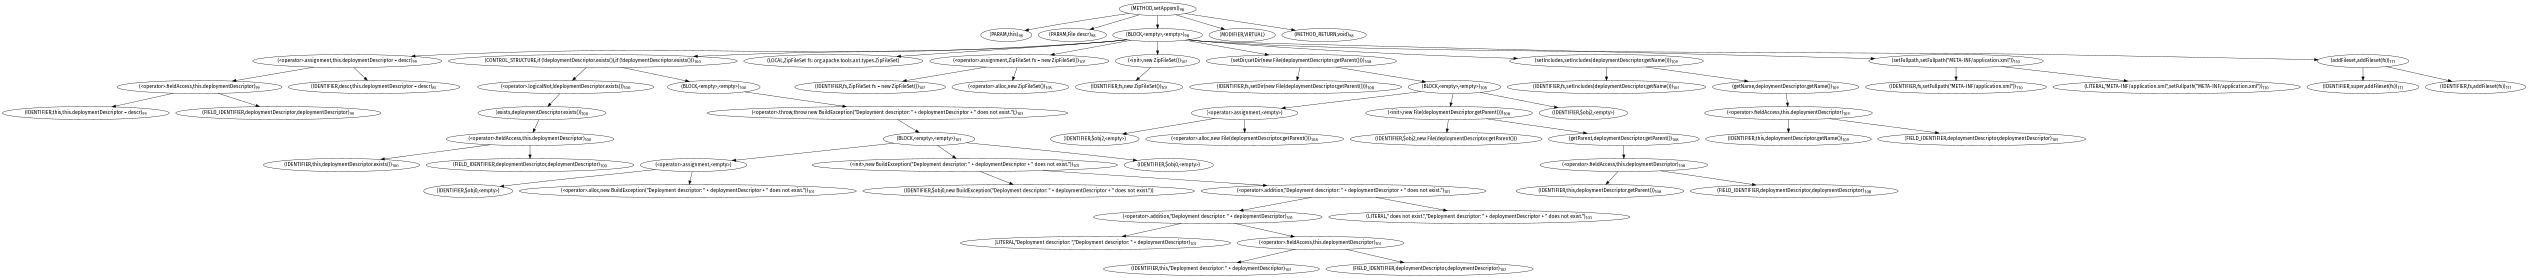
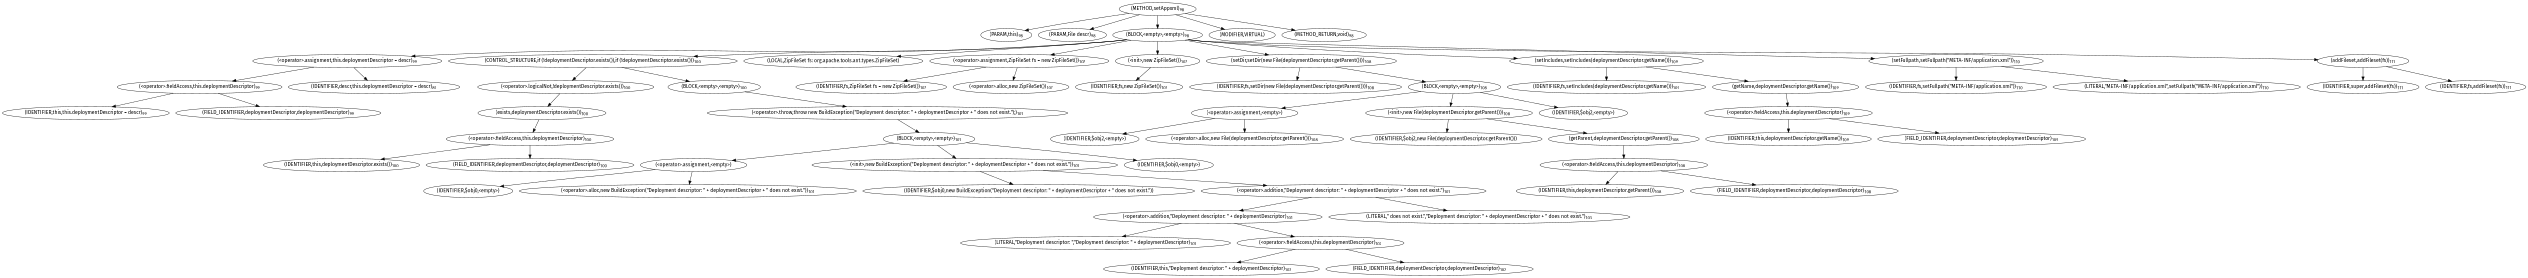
  digraph {
    fontname="Fira Sans"
    node [fontname="Fira Sans"]
    edge [fontname="Fira Sans"]
    n1 [label=<(METHOD,setAppxml)<SUB>98</SUB>>]
    n2 [label=<(PARAM,this)<SUB>98</SUB>>]
    n3 [label=<(PARAM,File descr)<SUB>98</SUB>>]
    n4 [label=<(BLOCK,&lt;empty&gt;,&lt;empty&gt;)<SUB>98</SUB>>]
    n5 [label=<(MODIFIER,VIRTUAL)>]
    n6 [label=<(METHOD_RETURN,void)<SUB>98</SUB>>]
    n7 [label=<(&lt;operator&gt;.assignment,this.deploymentDescriptor = descr)<SUB>99</SUB>>]
    n8 [label=<(CONTROL_STRUCTURE,if (!deploymentDescriptor.exists()),if (!deploymentDescriptor.exists()))<SUB>100</SUB>>]
    n9 [label=<(LOCAL,ZipFileSet fs: org.apache.tools.ant.types.ZipFileSet)>]
    n10 [label=<(&lt;operator&gt;.assignment,ZipFileSet fs = new ZipFileSet())<SUB>107</SUB>>]
    n11 [label=<(&lt;init&gt;,new ZipFileSet())<SUB>107</SUB>>]
    n12 [label=<(setDir,setDir(new File(deploymentDescriptor.getParent())))<SUB>108</SUB>>]
    n13 [label=<(setIncludes,setIncludes(deploymentDescriptor.getName()))<SUB>109</SUB>>]
    n14 [label=<(setFullpath,setFullpath(&quot;META-INF/application.xml&quot;))<SUB>110</SUB>>]
    n15 [label=<(addFileset,addFileset(fs))<SUB>111</SUB>>]
    n16 [label=<(&lt;operator&gt;.fieldAccess,this.deploymentDescriptor)<SUB>99</SUB>>]
    n17 [label=<(IDENTIFIER,descr,this.deploymentDescriptor = descr)<SUB>89</SUB>>]
    n18 [label=<(&lt;operator&gt;.logicalNot,!deploymentDescriptor.exists())<SUB>100</SUB>>]
    n19 [label=<(BLOCK,&lt;empty&gt;,&lt;empty&gt;)<SUB>100</SUB>>]
    n20 [label=<(IDENTIFIER,fs,ZipFileSet fs = new ZipFileSet())<SUB>107</SUB>>]
-   n21 [label=<(&lt;operator&gt;.alloc,new ZipFileSet())<SUB>105</SUB>>]
+   n21 [label=<(&lt;operator&gt;.alloc,new ZipFileSet())<SUB>107</SUB>>]
    n22 [label=<(IDENTIFIER,fs,new ZipFileSet())<SUB>107</SUB>>]
    n23 [label=<(IDENTIFIER,fs,setDir(new File(deploymentDescriptor.getParent())))<SUB>108</SUB>>]
    n24 [label=<(BLOCK,&lt;empty&gt;,&lt;empty&gt;)<SUB>108</SUB>>]
    n25 [label=<(IDENTIFIER,fs,setIncludes(deploymentDescriptor.getName()))<SUB>109</SUB>>]
    n26 [label=<(getName,deploymentDescriptor.getName())<SUB>109</SUB>>]
    n27 [label=<(IDENTIFIER,fs,setFullpath(&quot;META-INF/application.xml&quot;))<SUB>110</SUB>>]
    n28 [label=<(LITERAL,&quot;META-INF/application.xml&quot;,setFullpath(&quot;META-INF/application.xml&quot;))<SUB>110</SUB>>]
    n29 [label=<(IDENTIFIER,super,addFileset(fs))<SUB>111</SUB>>]
    n30 [label=<(IDENTIFIER,fs,addFileset(fs))<SUB>111</SUB>>]
    n31 [label=<(IDENTIFIER,this,this.deploymentDescriptor = descr)<SUB>99</SUB>>]
    n32 [label=<(FIELD_IDENTIFIER,deploymentDescriptor,deploymentDescriptor)<SUB>99</SUB>>]
    n33 [label=<(exists,deploymentDescriptor.exists())<SUB>100</SUB>>]
    n34 [label=<(&lt;operator&gt;.throw,throw new BuildException(&quot;Deployment descriptor: &quot; + deploymentDescriptor + &quot; does not exist.&quot;);)<SUB>101</SUB>>]
    n35 [label=<(&lt;operator&gt;.fieldAccess,this.deploymentDescriptor)<SUB>100</SUB>>]
    n36 [label=<(IDENTIFIER,this,deploymentDescriptor.exists())<SUB>100</SUB>>]
    n37 [label=<(FIELD_IDENTIFIER,deploymentDescriptor,deploymentDescriptor)<SUB>100</SUB>>]
    n38 [label=<(BLOCK,&lt;empty&gt;,&lt;empty&gt;)<SUB>101</SUB>>]
    n39 [label=<(&lt;operator&gt;.assignment,&lt;empty&gt;)>]
    n40 [label=<(&lt;init&gt;,new BuildException(&quot;Deployment descriptor: &quot; + deploymentDescriptor + &quot; does not exist.&quot;))<SUB>101</SUB>>]
    n41 [label=<(IDENTIFIER,$obj0,&lt;empty&gt;)>]
    n42 [label=<(IDENTIFIER,$obj0,&lt;empty&gt;)>]
    n43 [label=<(&lt;operator&gt;.alloc,new BuildException(&quot;Deployment descriptor: &quot; + deploymentDescriptor + &quot; does not exist.&quot;))<SUB>101</SUB>>]
    n44 [label=<(IDENTIFIER,$obj0,new BuildException(&quot;Deployment descriptor: &quot; + deploymentDescriptor + &quot; does not exist.&quot;))>]
    n45 [label=<(&lt;operator&gt;.addition,&quot;Deployment descriptor: &quot; + deploymentDescriptor + &quot; does not exist.&quot;)<SUB>101</SUB>>]
    n46 [label=<(&lt;operator&gt;.addition,&quot;Deployment descriptor: &quot; + deploymentDescriptor)<SUB>101</SUB>>]
    n47 [label=<(LITERAL,&quot; does not exist.&quot;,&quot;Deployment descriptor: &quot; + deploymentDescriptor + &quot; does not exist.&quot;)<SUB>103</SUB>>]
    n48 [label=<(LITERAL,&quot;Deployment descriptor: &quot;,&quot;Deployment descriptor: &quot; + deploymentDescriptor)<SUB>101</SUB>>]
    n49 [label=<(&lt;operator&gt;.fieldAccess,this.deploymentDescriptor)<SUB>102</SUB>>]
    n50 [label=<(IDENTIFIER,this,&quot;Deployment descriptor: &quot; + deploymentDescriptor)<SUB>102</SUB>>]
    n51 [label=<(FIELD_IDENTIFIER,deploymentDescriptor,deploymentDescriptor)<SUB>102</SUB>>]
    n52 [label=<(&lt;operator&gt;.assignment,&lt;empty&gt;)>]
    n53 [label=<(&lt;init&gt;,new File(deploymentDescriptor.getParent()))<SUB>108</SUB>>]
    n54 [label=<(IDENTIFIER,$obj2,&lt;empty&gt;)>]
    n55 [label=<(IDENTIFIER,$obj2,&lt;empty&gt;)>]
    n56 [label=<(&lt;operator&gt;.alloc,new File(deploymentDescriptor.getParent()))<SUB>108</SUB>>]
    n57 [label=<(IDENTIFIER,$obj2,new File(deploymentDescriptor.getParent()))>]
    n58 [label=<(getParent,deploymentDescriptor.getParent())<SUB>108</SUB>>]
    n59 [label=<(&lt;operator&gt;.fieldAccess,this.deploymentDescriptor)<SUB>108</SUB>>]
    n60 [label=<(IDENTIFIER,this,deploymentDescriptor.getParent())<SUB>108</SUB>>]
    n61 [label=<(FIELD_IDENTIFIER,deploymentDescriptor,deploymentDescriptor)<SUB>108</SUB>>]
    n62 [label=<(&lt;operator&gt;.fieldAccess,this.deploymentDescriptor)<SUB>109</SUB>>]
    n63 [label=<(IDENTIFIER,this,deploymentDescriptor.getName())<SUB>109</SUB>>]
    n64 [label=<(FIELD_IDENTIFIER,deploymentDescriptor,deploymentDescriptor)<SUB>109</SUB>>]
    n1 -> n2
    n1 -> n3
    n1 -> n4
    n1 -> n5
    n1 -> n6
    n4 -> n7
    n4 -> n8
    n4 -> n9
    n4 -> n10
    n4 -> n11
    n4 -> n12
    n4 -> n13
    n4 -> n14
    n4 -> n15
    n7 -> n16
    n7 -> n17
    n8 -> n18
    n8 -> n19
    n10 -> n20
    n10 -> n21
    n11 -> n22
    n12 -> n23
    n12 -> n24
    n13 -> n25
    n13 -> n26
    n14 -> n27
    n14 -> n28
    n15 -> n29
    n15 -> n30
    n16 -> n31
    n16 -> n32
    n18 -> n33
    n19 -> n34
    n24 -> n52
    n24 -> n53
    n24 -> n54
    n26 -> n62
    n33 -> n35
    n34 -> n38
    n35 -> n36
    n35 -> n37
    n38 -> n39
    n38 -> n40
    n38 -> n41
    n39 -> n42
    n39 -> n43
    n40 -> n44
    n40 -> n45
    n45 -> n46
    n45 -> n47
    n46 -> n48
    n46 -> n49
    n49 -> n50
    n49 -> n51
    n52 -> n55
    n52 -> n56
    n53 -> n57
    n53 -> n58
    n58 -> n59
    n59 -> n60
    n59 -> n61
    n62 -> n63
    n62 -> n64
  }
